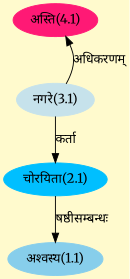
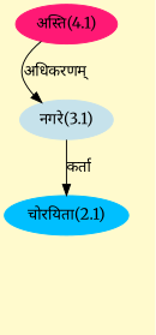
  digraph {
    bgcolor=lemonchiffon1
    compound=true
    fontname=Merriweather
    rankdir=BT
    node [fontname=Merriweather style=filled]
    edge [dir=back fontname=Merriweather]
-   n1 [color="#87CEEB" label="अश्वस्य(1.1)"]
    n2 [color="#00BFFF" label="चोरयिता(2.1)"]
    n3 [color="#C6E2EB" label="नगरे(3.1)"]
    n4 [color="#FF1975" label="अस्ति(4.1)"]
-   n1 -> n2 [label="षष्ठीसम्बन्धः"]
    n2 -> n3 [label="कर्ता"]
-   n4 -> n3 [label="अधिकरणम्"]
+   n3 -> n4 [label="अधिकरणम्"]
  }
